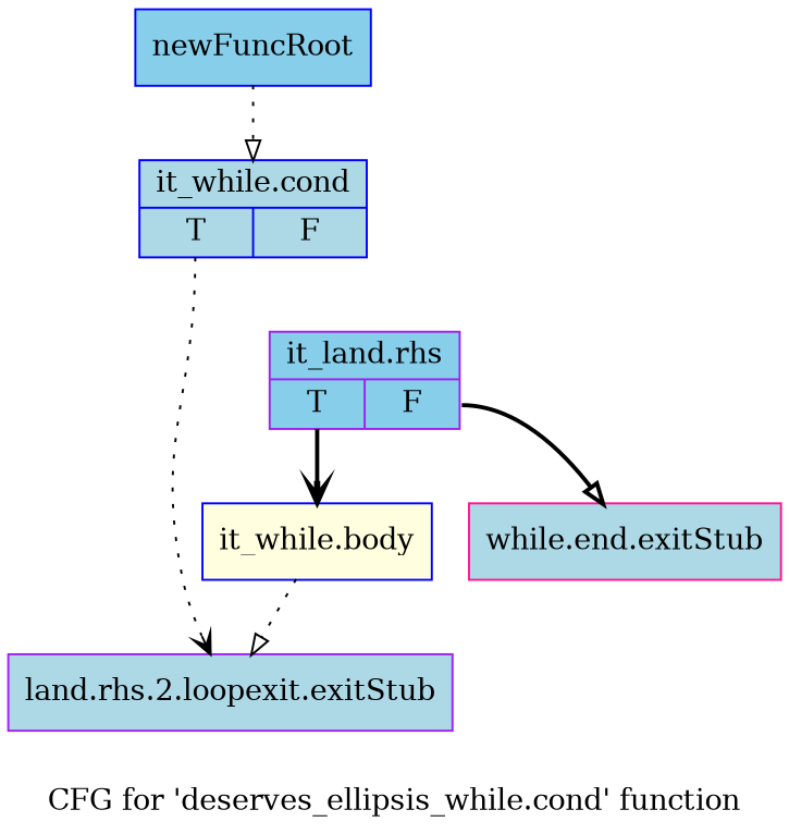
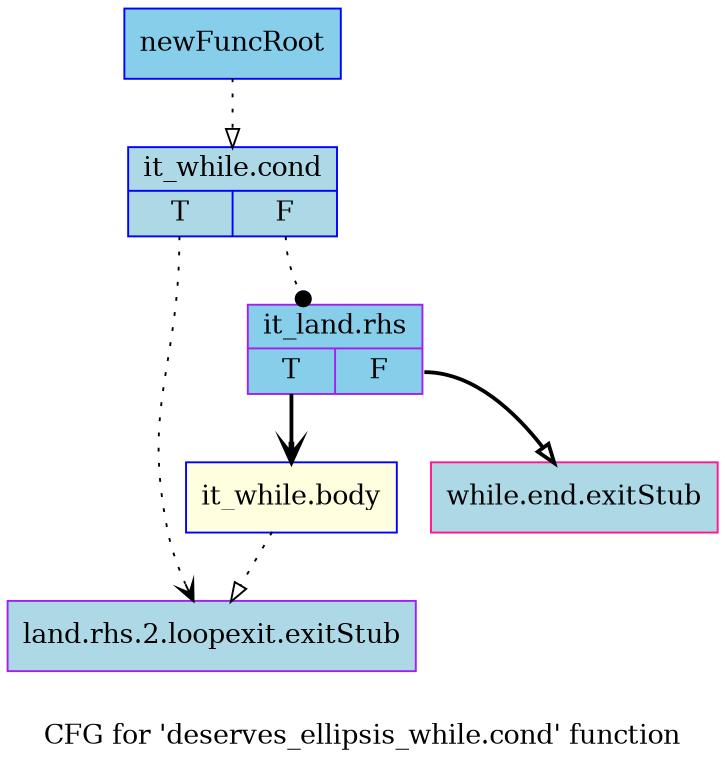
  digraph {
    label="CFG for 'deserves_ellipsis_while.cond' function"
    node [color=blue fillcolor=lightblue shape=record style=filled]
    edge [arrowhead=onormal style=dotted]
    n1 [fillcolor=skyblue label="{newFuncRoot}"]
    n2 [label="{it_while.cond|{<s0>T|<s1>F}}"]
    n3 [color=purple label="{land.rhs.2.loopexit.exitStub}"]
    n4 [color=purple fillcolor=skyblue label="{it_land.rhs|{<s0>T|<s1>F}}"]
    n5 [color=deeppink label="{while.end.exitStub}"]
    n6 [fillcolor=lightyellow label="{it_while.body}"]
    n1 -> n2
    n2 -> n3 [arrowhead=vee tailport=s0]
+   n2 -> n4 [arrowhead=dot tailport=s1]
    n4 -> n5 [style=bold tailport=s1]
    n4 -> n6 [arrowhead=vee style=bold tailport=s0]
    n6 -> n3
  }
